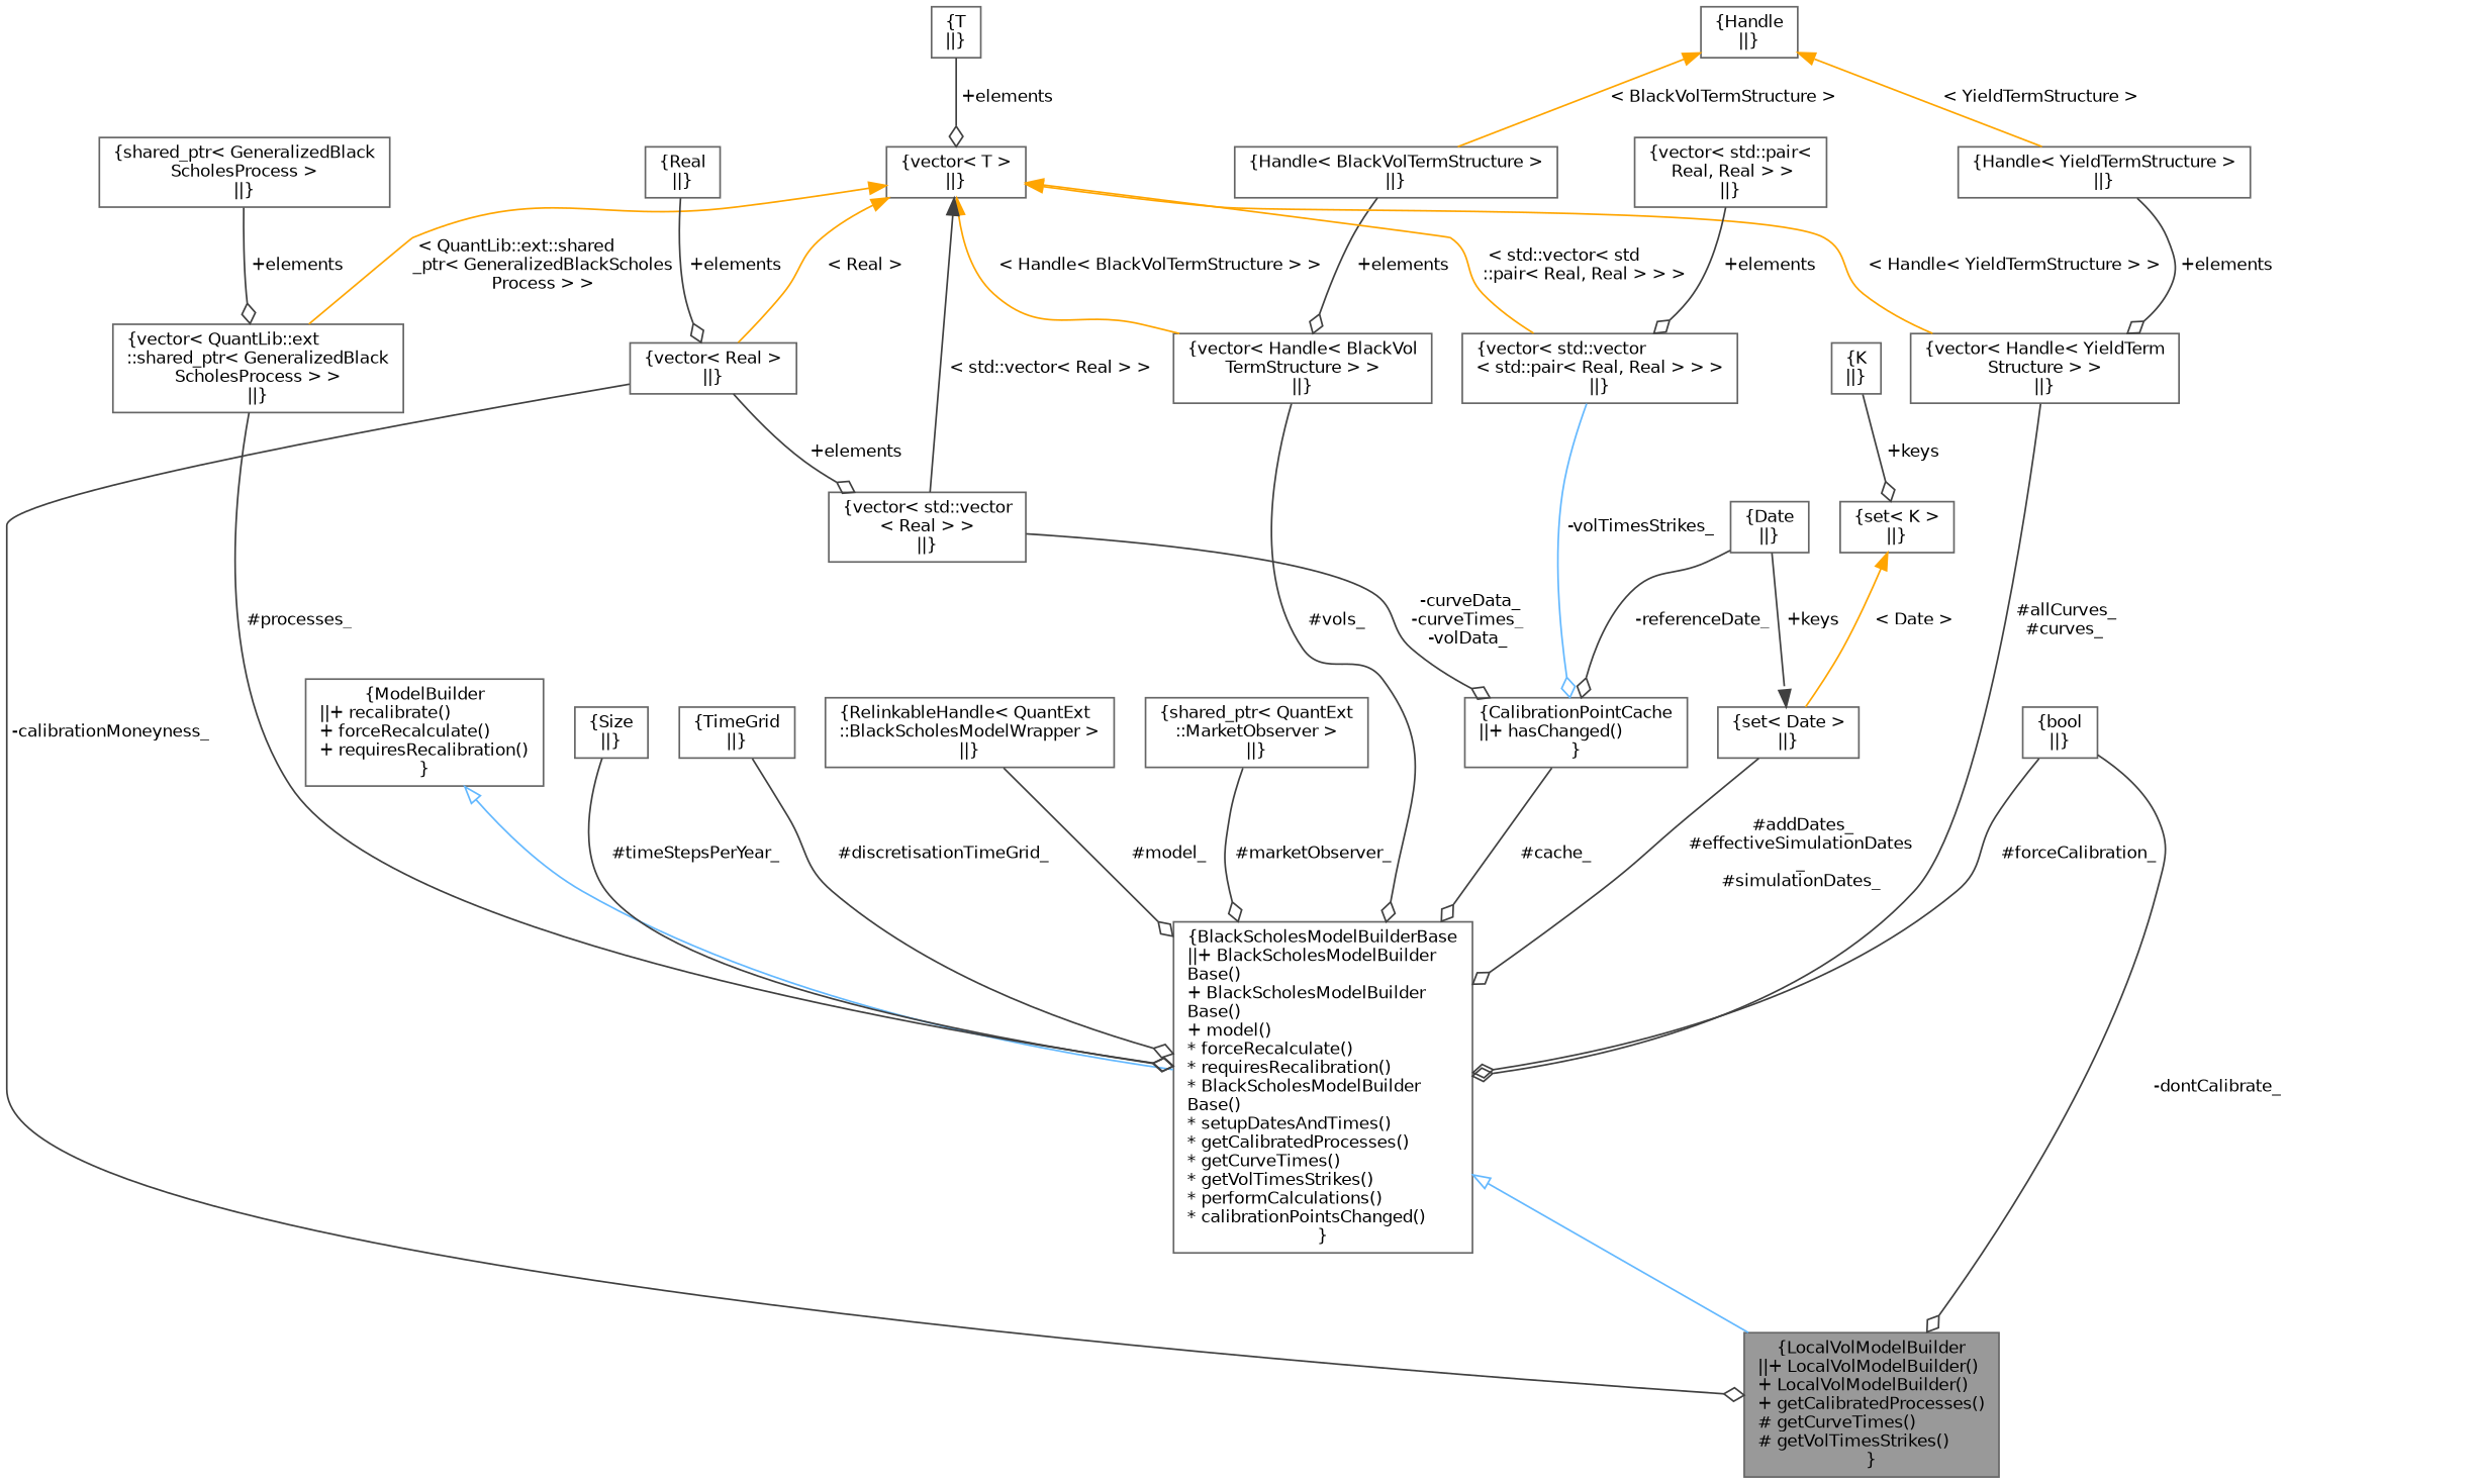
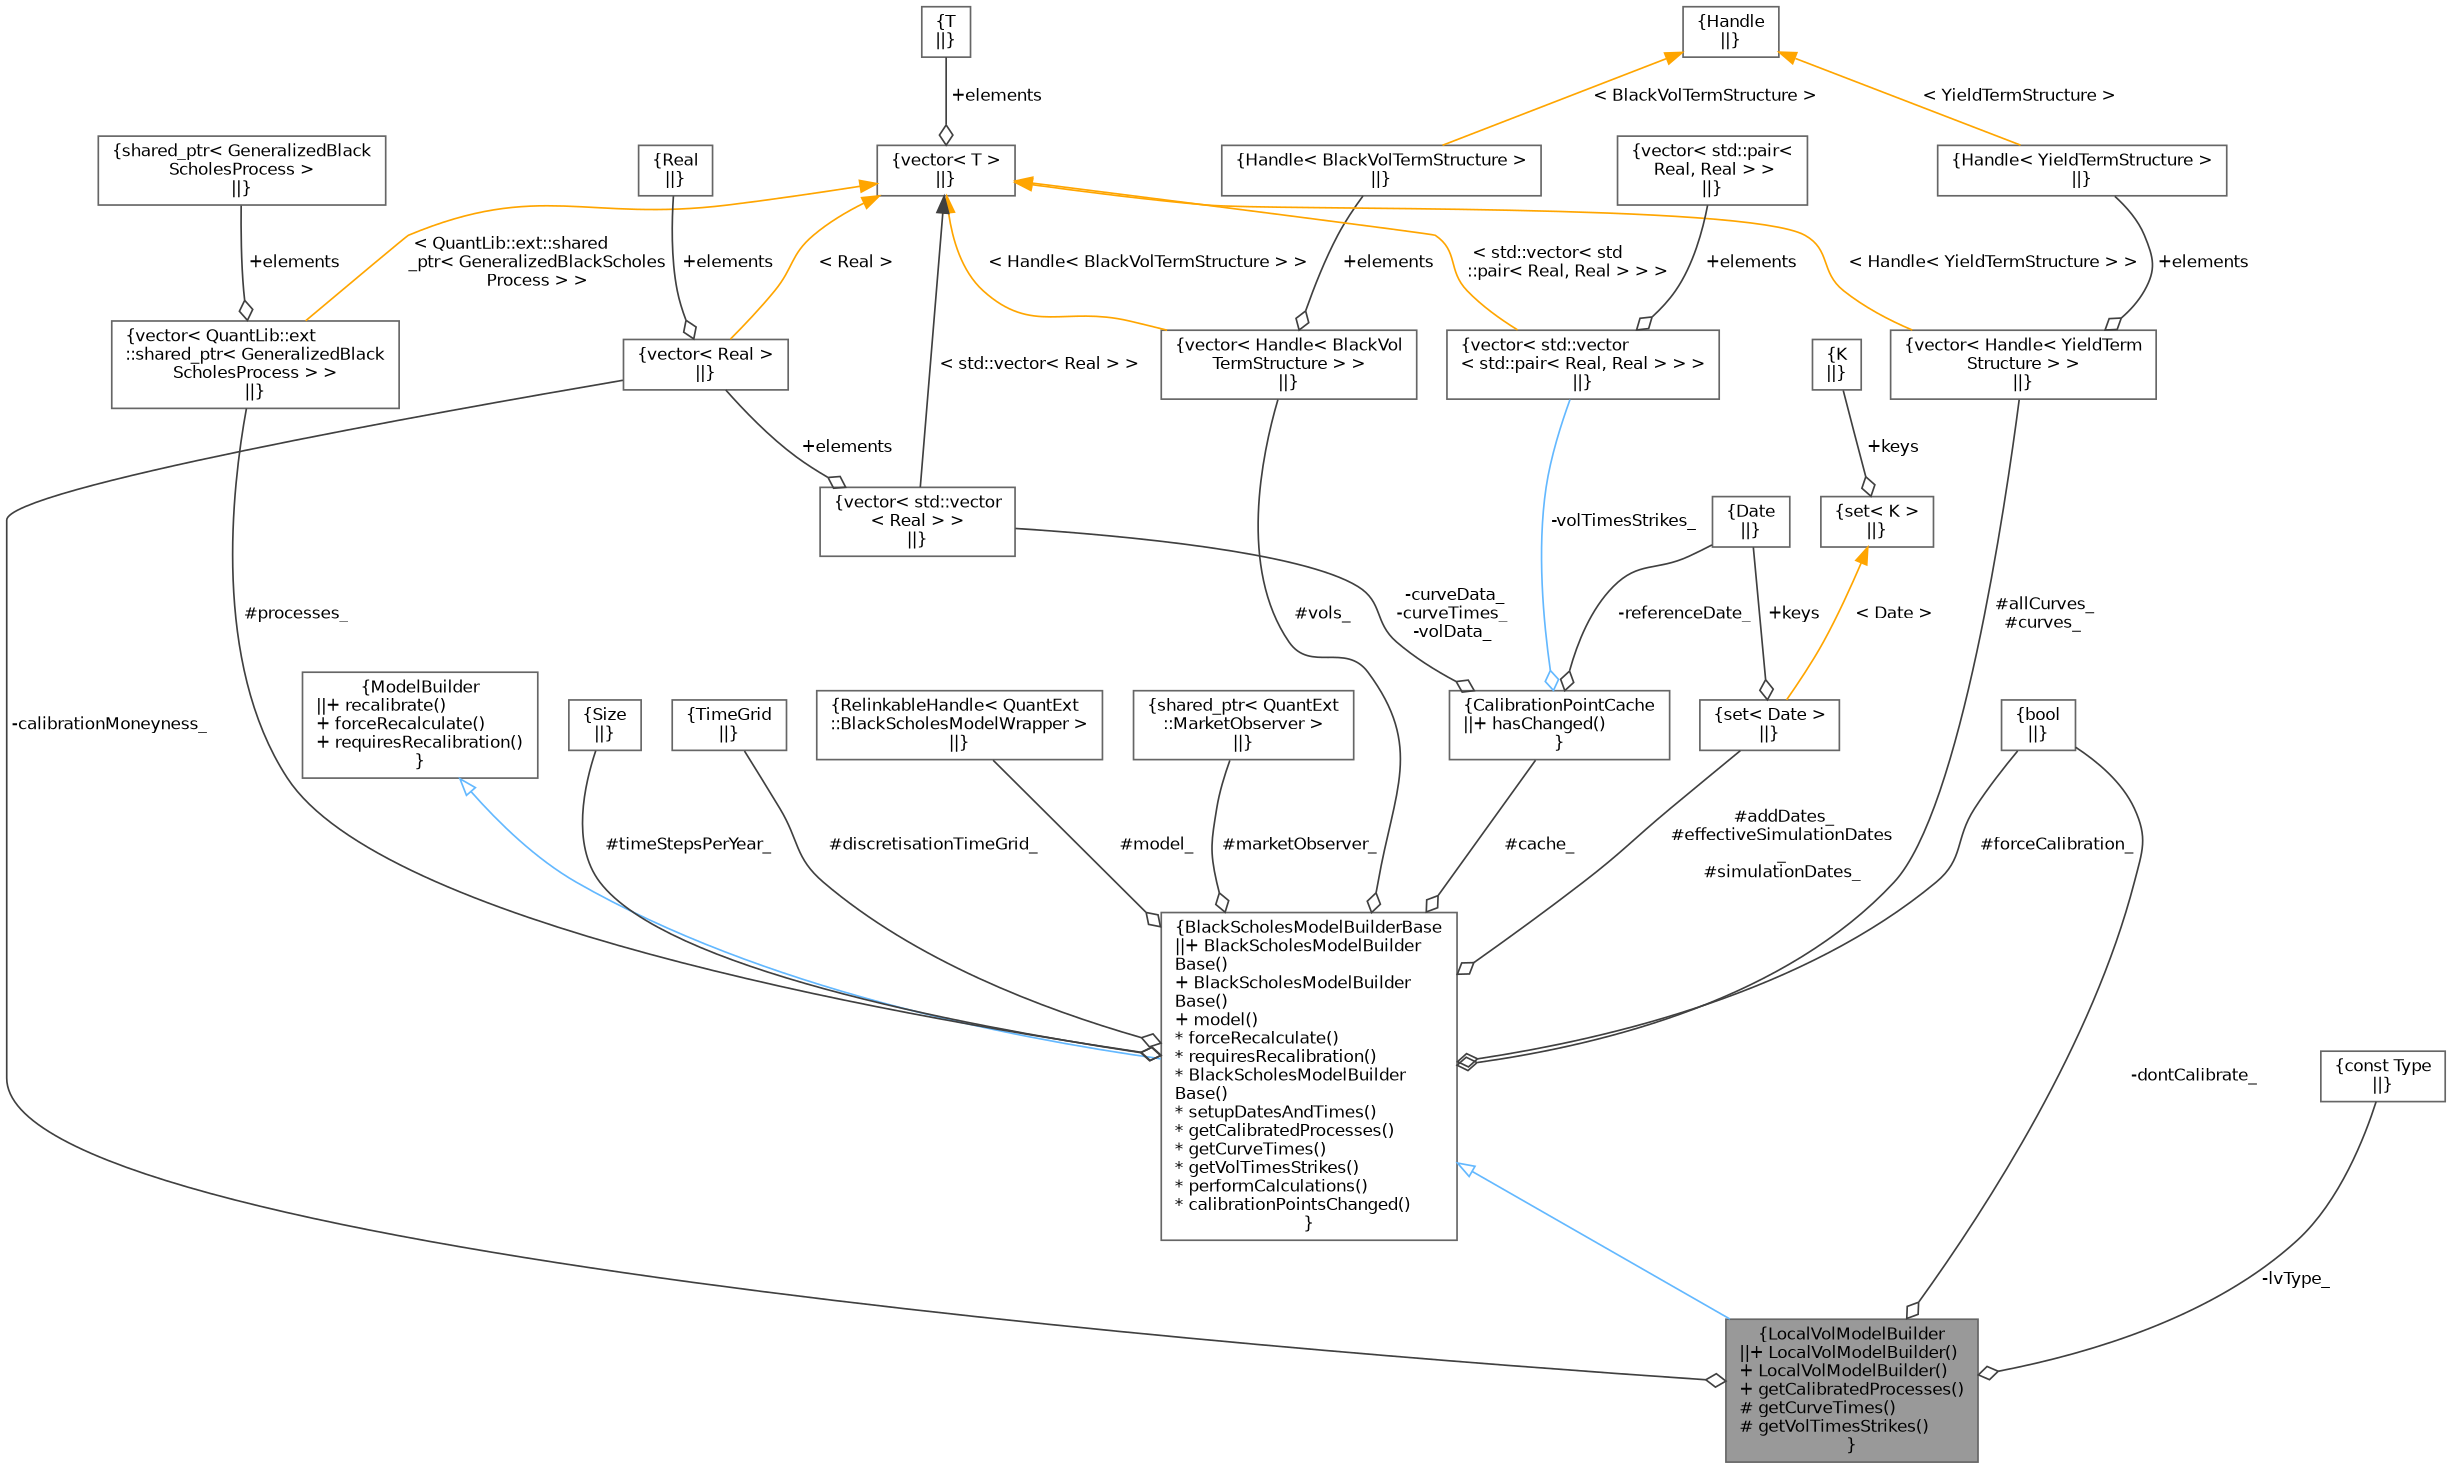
  digraph {
    node [color=gray40 fillcolor=white fontname=Helvetica fontsize=10 shape=box style=filled]
    edge [color=grey25 fontname=Helvetica fontsize=10 labelfontname=Helvetica labelfontsize=10 style=solid arrowhead=odiamond]
    n1 [fillcolor=grey60 fontcolor=black height=0.2 label="{LocalVolModelBuilder\n||+ LocalVolModelBuilder()\l+ LocalVolModelBuilder()\l+ getCalibratedProcesses()\l# getCurveTimes()\l# getVolTimesStrikes()\l}" width=0.4]
    n2 [height=0.2 label="{BlackScholesModelBuilderBase\n||+ BlackScholesModelBuilder\lBase()\l+ BlackScholesModelBuilder\lBase()\l+ model()\l* forceRecalculate()\l* requiresRecalibration()\l* BlackScholesModelBuilder\lBase()\l* setupDatesAndTimes()\l* getCalibratedProcesses()\l* getCurveTimes()\l* getVolTimesStrikes()\l* performCalculations()\l* calibrationPointsChanged()\l}" width=0.4]
    n3 [height=0.2 label="{ModelBuilder\n||+ recalibrate()\l+ forceRecalculate()\l+ requiresRecalibration()\l}" width=0.4]
    n4 [height=0.2 label="{vector\< Handle\< YieldTerm\lStructure \> \>\n||}" width=0.4]
    n5 [height=0.2 label="{Handle\< YieldTermStructure \>\n||}" width=0.4]
    n6 [height=0.2 label="{Handle\n||}" width=0.4]
    n7 [height=0.2 label="{Handle\< BlackVolTermStructure \>\n||}" width=0.4]
    n8 [height=0.2 label="{vector\< Handle\< BlackVol\lTermStructure \> \>\n||}" width=0.4]
    n9 [height=0.2 label="{vector\< T \>\n||}" width=0.4]
    n10 [height=0.2 label="{vector\< QuantLib::ext\l::shared_ptr\< GeneralizedBlack\lScholesProcess \> \>\n||}" width=0.4]
    n11 [height=0.2 label="{vector\< std::vector\l\< Real \> \>\n||}" width=0.4]
    n12 [height=0.2 label="{vector\< Real \>\n||}" width=0.4]
    n13 [height=0.2 label="{vector\< std::vector\l\< std::pair\< Real, Real \> \> \>\n||}" width=0.4]
    n14 [height=0.2 label="{CalibrationPointCache\n||+ hasChanged()\l}" width=0.4]
    n15 [height=0.2 label="{T\n||}" width=0.4]
    n16 [height=0.2 label="{shared_ptr\< GeneralizedBlack\lScholesProcess \>\n||}" width=0.4]
    n17 [height=0.2 label="{set\< Date \>\n||}" width=0.4]
    n18 [height=0.2 label="{Date\n||}" width=0.4]
    n19 [height=0.2 label="{set\< K \>\n||}" width=0.4]
    n20 [height=0.2 label="{K\n||}" width=0.4]
    n21 [height=0.2 label="{Size\n||}" width=0.4]
    n22 [height=0.2 label="{TimeGrid\n||}" width=0.4]
    n23 [height=0.2 label="{RelinkableHandle\< QuantExt\l::BlackScholesModelWrapper \>\n||}" width=0.4]
    n24 [height=0.2 label="{bool\n||}" width=0.4]
    n25 [height=0.2 label="{shared_ptr\< QuantExt\l::MarketObserver \>\n||}" width=0.4]
    n26 [height=0.2 label="{Real\n||}" width=0.4]
    n27 [height=0.2 label="{vector\< std::pair\<\l Real, Real \> \>\n||}" width=0.4]
+   n28 [height=0.2 label="{const Type\n||}" width=0.4]
    n2 -> n1 [arrowtail=onormal color=steelblue1 dir=back arrowhead=""]
    n3 -> n2 [arrowtail=onormal color=steelblue1 dir=back arrowhead=""]
    n4 -> n2 [label=" #allCurves_\n#curves_"]
    n5 -> n4 [label=" +elements"]
    n6 -> n5 [color=orange dir=back label=" \< YieldTermStructure \>" arrowhead=""]
    n6 -> n7 [color=orange dir=back label=" \< BlackVolTermStructure \>" arrowhead=""]
    n7 -> n8 [label=" +elements"]
    n8 -> n2 [label=" #vols_"]
    n9 -> n4 [color=orange dir=back label=" \< Handle\< YieldTermStructure \> \>" arrowhead=""]
    n9 -> n8 [color=orange dir=back label=" \< Handle\< BlackVolTermStructure \> \>" arrowhead=""]
    n9 -> n10 [color=orange dir=back label=" \< QuantLib::ext::shared\l_ptr\< GeneralizedBlackScholes\lProcess \> \>" arrowhead=""]
    n9 -> n11 [dir=back label=" \< std::vector\< Real \> \>" arrowhead=""]
    n9 -> n12 [color=orange dir=back label=" \< Real \>" arrowhead=""]
    n9 -> n13 [color=orange dir=back label=" \< std::vector\< std\l::pair\< Real, Real \> \> \>" arrowhead=""]
    n10 -> n2 [label=" #processes_"]
    n11 -> n14 [label=" -curveData_\n-curveTimes_\n-volData_"]
    n12 -> n1 [label=" -calibrationMoneyness_"]
    n12 -> n11 [label=" +elements"]
    n13 -> n14 [color=steelblue1 label=" -volTimesStrikes_"]
    n14 -> n2 [label=" #cache_"]
    n15 -> n9 [label=" +elements"]
    n16 -> n10 [label=" +elements"]
    n17 -> n2 [label=" #addDates_\n#effectiveSimulationDates\l_\n#simulationDates_"]
    n18 -> n14 [label=" -referenceDate_"]
-   n18 -> n17 [arrowhead=normal label=" +keys"]
+   n18 -> n17 [label=" +keys"]
    n19 -> n17 [color=orange dir=back label=" \< Date \>" arrowhead=""]
    n20 -> n19 [label=" +keys"]
    n21 -> n2 [label=" #timeStepsPerYear_"]
    n22 -> n2 [label=" #discretisationTimeGrid_"]
    n23 -> n2 [label=" #model_"]
    n24 -> n1 [label=" -dontCalibrate_"]
    n24 -> n2 [label=" #forceCalibration_"]
    n25 -> n2 [label=" #marketObserver_"]
    n26 -> n12 [label=" +elements"]
    n27 -> n13 [label=" +elements"]
+   n28 -> n1 [label=" -lvType_"]
  }
